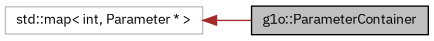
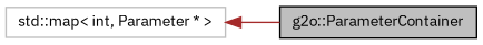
  digraph {
    rankdir=LR
    fontname="IBM Plex Sans"
    node [fontname="IBM Plex Sans" fontsize=10 shape=record style=filled]
-   n1 [color=black fillcolor=grey75 fontcolor=black height=0.2 label="g1o::ParameterContainer" width=0.4]
+   n1 [color=black fillcolor=grey75 fontcolor=black height=0.2 label="g2o::ParameterContainer" width=0.4]
    n2 [color=grey75 fillcolor=white height=0.2 label="std::map\< int, Parameter * \>" width=0.4]
    n2 -> n1 [color=brown dir=back fontname="IBM Plex Sans" fontsize=10 labelfontname=Helvetica labelfontsize=10 style=solid]
  }
